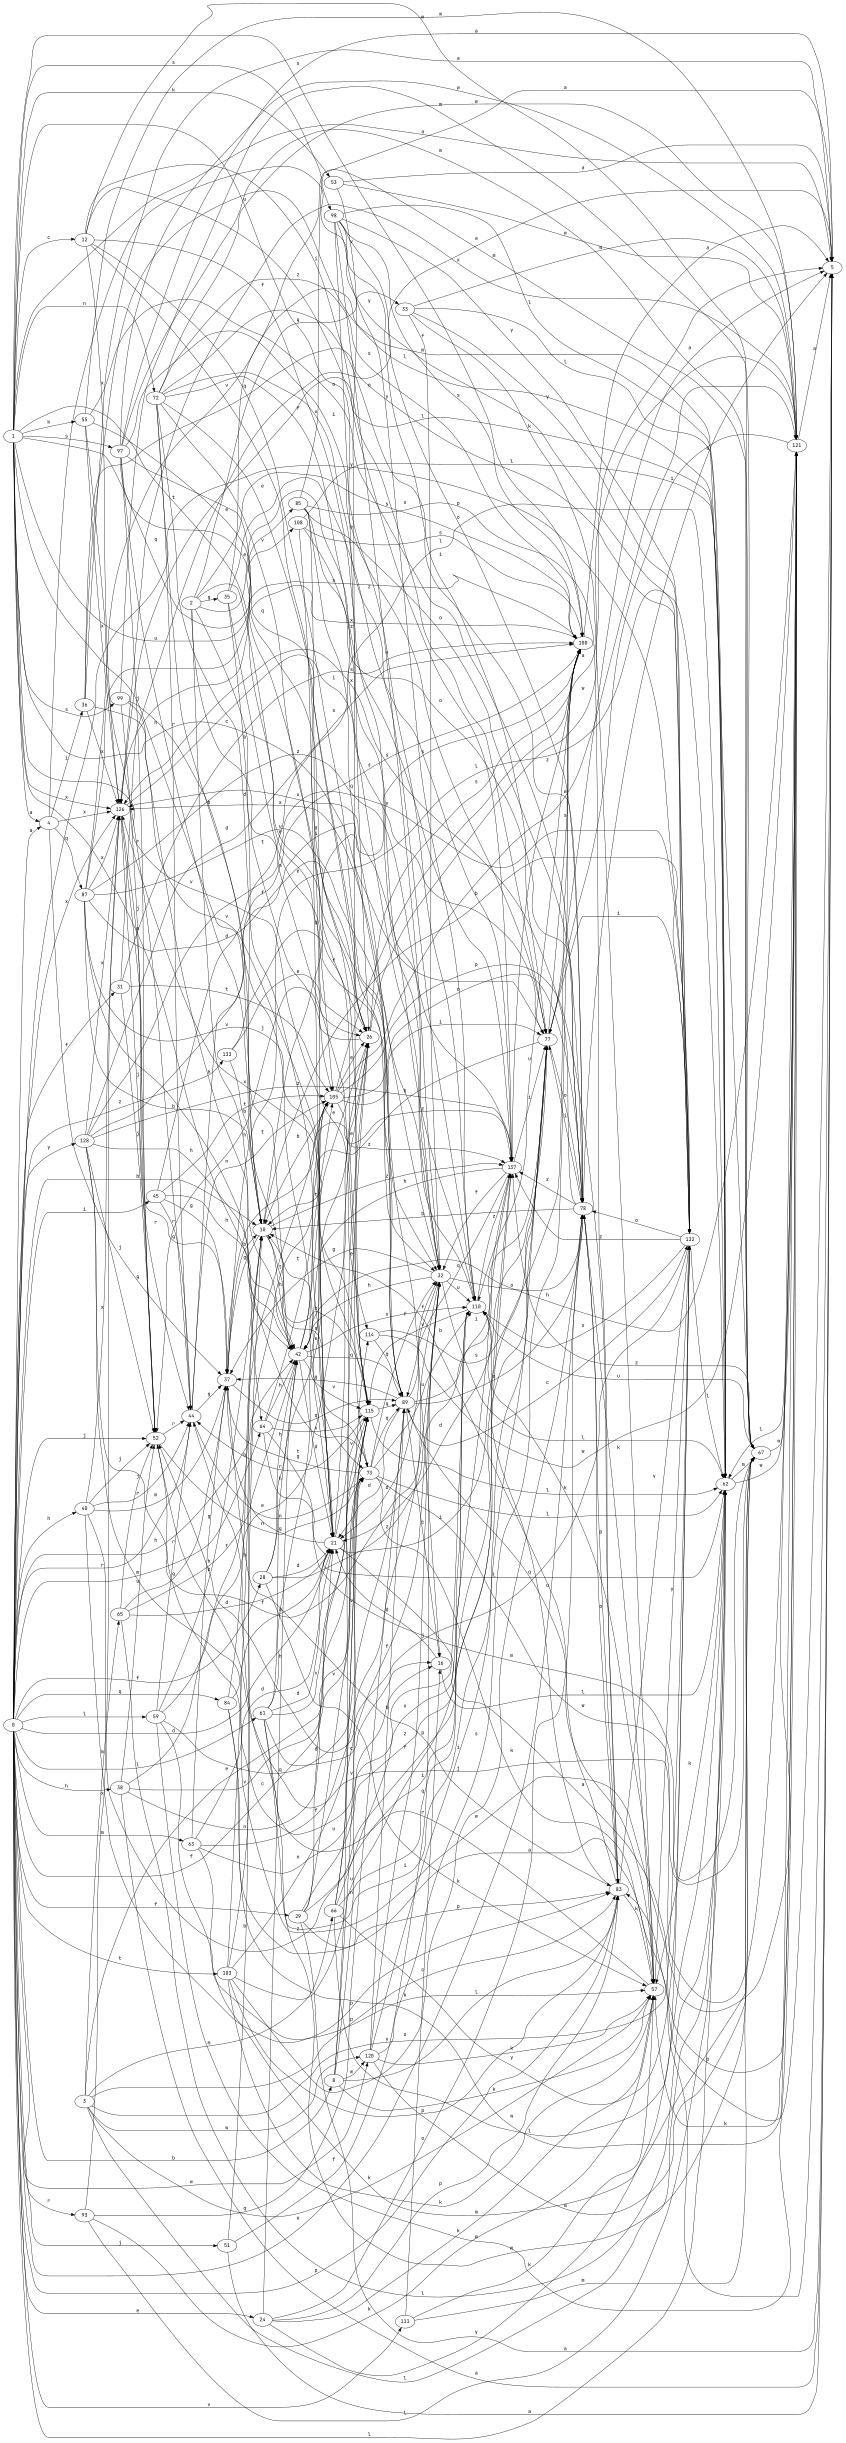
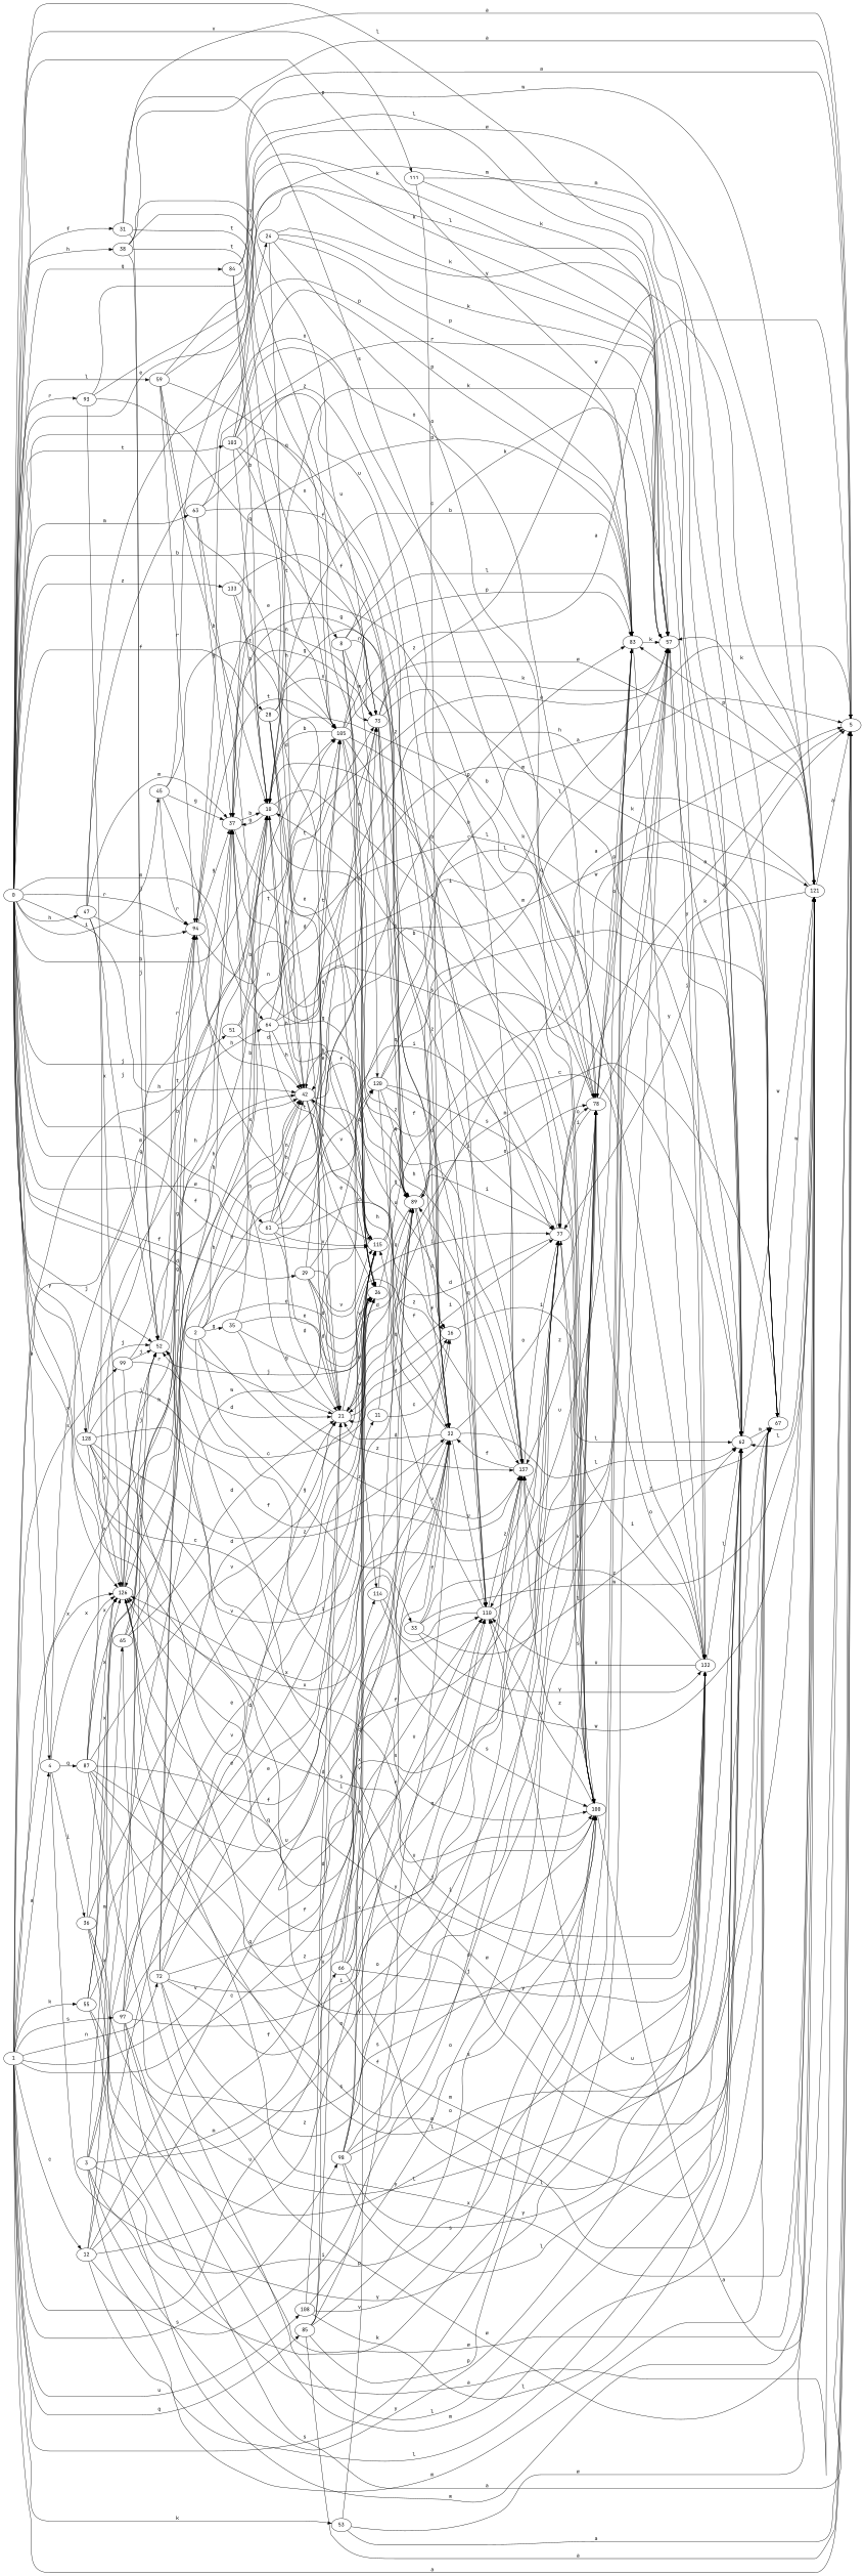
  strict digraph {
    fontname="JetBrains Mono"
    rankdir=LR
    node [fontname="JetBrains Mono"]
    edge [fontname="JetBrains Mono"]
    0
    4
    8
    10
+   11
    21
    24
    28
    29
    31
    38
-   40
+   40 [label=47]
    42
    45
    51
    52
    59
    61
    62
    63
    64
    78
    83
    84
    93
-   94 [label=44]
+   94
    103
    111
    120
    126
    128
    132
    133
    115
    37
    n36 [label=36]
    87
    114
    26
    73
    57
    100
    137
    16
    89
    5
    n47 [label=77]
    105
    32
    110
    121
    67
    1
    12
    53
    55
    72
    85
    97
    98
    99
    108
    2
    33
    35
    3
    65
    66
    0 -> 4 [label=a]
    0 -> 8 [label=b]
    0 -> 10 [label=b]
+   0 -> 11 [label=c]
    0 -> 21 [label=d]
    0 -> 24 [label=e]
    0 -> 28 [label=f]
    0 -> 29 [label=f]
    0 -> 31 [label=f]
    0 -> 38 [label=h]
    0 -> 40 [label=h]
    0 -> 42 [label=h]
    0 -> 45 [label=i]
    0 -> 51 [label=j]
    0 -> 52 [label=j]
    0 -> 59 [label=l]
    0 -> 61 [label=l]
    0 -> 62 [label=l]
    0 -> 63 [label=m]
    0 -> 64 [label=m]
    0 -> 78 [label=o]
    0 -> 83 [label=p]
    0 -> 84 [label=q]
    0 -> 93 [label=r]
    0 -> 94 [label=r]
    0 -> 103 [label=t]
    0 -> 111 [label=v]
    0 -> 120 [label=w]
    0 -> 126 [label=x]
    0 -> 128 [label=y]
    0 -> 132 [label=y]
    0 -> 133 [label=z]
    0 -> 115 [label=f]
    4 -> 126 [label=x]
    4 -> 132 [label=y]
    4 -> 37 [label=g]
    4 -> n36 [label=i]
    4 -> 87 [label=q]
    8 -> 83 [label=l]
    8 -> 120 [label=w]
    8 -> 114 [label=v]
    8 -> 26 [label=e]
    8 -> 73 [label=n]
    8 -> 57 [label=k]
    10 -> 42 [label=h]
    10 -> 37 [label=g]
    10 -> 73 [label=n]
    10 -> 100 [label=s]
    10 -> 137 [label=z]
+   11 -> 16 [label=c]
+   11 -> 89 [label=q]
    21 -> 115 [label=v]
    21 -> 37 [label=g]
    21 -> 26 [label=e]
    21 -> 5 [label=a]
    21 -> n47 [label=i]
    24 -> 42 [label=h]
    24 -> 78 [label=o]
    24 -> 83 [label=p]
    24 -> 132 [label=y]
    24 -> 57 [label=k]
    28 -> 21 [label=d]
    28 -> 42 [label=h]
    28 -> 26 [label=e]
    28 -> 57 [label=k]
    28 -> 137 [label=z]
    29 -> 21 [label=d]
    29 -> 83 [label=p]
    29 -> 115 [label=v]
    29 -> 137 [label=z]
    29 -> 5 [label=a]
    29 -> n47 [label=i]
    31 -> 52 [label=j]
    31 -> 100 [label=s]
    31 -> 5 [label=a]
    31 -> 105 [label=t]
-   38 -> 52 [label=u]
+   38 -> 52 [label=j]
    38 -> 115 [label=v]
    38 -> 73 [label=n]
    38 -> 5 [label=a]
    38 -> 105 [label=t]
    40 -> 52 [label=j]
    40 -> 83 [label=p]
    40 -> 94 [label=r]
    40 -> 126 [label=x]
    40 -> 37 [label=m]
    40 -> 137 [label=z]
    42 -> 21 [label=d]
    42 -> 115 [label=v]
    42 -> 26 [label=e]
    42 -> 89 [label=q]
    42 -> 105 [label=t]
    42 -> 110 [label=u]
    45 -> 42 [label=h]
    45 -> 62 [label=l]
    45 -> 94 [label=r]
    45 -> 37 [label=g]
    45 -> 105 [label=t]
    51 -> 10 [label=b]
    51 -> 5 [label=a]
    51 -> 32 [label=f]
    52 -> 94 [label=r]
    52 -> 73 [label=n]
    52 -> 121 [label=w]
    59 -> 10 [label=b]
    59 -> 94 [label=r]
    59 -> 26 [label=e]
    59 -> 57 [label=k]
    59 -> 89 [label=q]
    59 -> 121 [label=w]
    61 -> 21 [label=d]
    61 -> 42 [label=h]
    61 -> 115 [label=v]
    61 -> 16 [label=c]
    61 -> n47 [label=i]
    61 -> 105 [label=t]
    61 -> 67 [label=m]
    62 -> 57 [label=k]
    62 -> 121 [label=w]
    62 -> 67 [label=m]
    63 -> 21 [label=d]
    63 -> 37 [label=g]
    63 -> 32 [label=f]
    63 -> 110 [label=u]
    63 -> 67 [label=m]
    64 -> 42 [label=h]
    64 -> 62 [label=l]
    64 -> 115 [label=v]
    64 -> 105 [label=t]
    64 -> 67 [label=m]
    78 -> 10 [label=b]
    78 -> 83 [label=p]
    78 -> 126 [label=x]
    78 -> 57 [label=k]
    78 -> 137 [label=z]
    78 -> 5 [label=a]
    78 -> n47 [label=i]
    83 -> 10 [label=b]
    83 -> 78 [label=o]
    83 -> 132 [label=y]
    83 -> 57 [label=k]
    83 -> 110 [label=u]
    84 -> 10 [label=b]
    84 -> 21 [label=d]
    84 -> 5 [label=a]
    84 -> 121 [label=w]
    93 -> 62 [label=l]
    93 -> 126 [label=x]
    93 -> 57 [label=k]
    93 -> 89 [label=q]
    94 -> 37 [label=g]
    94 -> 73 [label=n]
    94 -> 100 [label=s]
    94 -> 105 [label=t]
    103 -> 10 [label=b]
    103 -> 78 [label=o]
    103 -> 83 [label=p]
    103 -> 73 [label=n]
    103 -> 57 [label=k]
    103 -> 105 [label=t]
    103 -> 110 [label=u]
    111 -> 57 [label=k]
    111 -> 16 [label=c]
    111 -> 67 [label=m]
    120 -> 57 [label=k]
    120 -> 100 [label=s]
    120 -> 89 [label=q]
    120 -> n47 [label=i]
    120 -> 32 [label=f]
    120 -> 67 [label=m]
    126 -> 52 [label=j]
    126 -> 62 [label=l]
    126 -> 94 [label=r]
    126 -> 37 [label=g]
    126 -> n47 [label=i]
    128 -> 42 [label=h]
    128 -> 52 [label=j]
    128 -> 126 [label=x]
    128 -> 132 [label=y]
    128 -> 100 [label=s]
    128 -> 137 [label=z]
    128 -> 16 [label=c]
    128 -> n47 [label=i]
    128 -> 32 [label=f]
    132 -> 10 [label=b]
    132 -> 52 [label=j]
    132 -> 62 [label=l]
    132 -> 78 [label=o]
    132 -> 137 [label=z]
    132 -> n47 [label=i]
    132 -> 110 [label=u]
    133 -> 10 [label=b]
    133 -> 26 [label=e]
    133 -> 32 [label=f]
    115 -> 10 [label=b]
    115 -> 62 [label=l]
    115 -> 94 [label=r]
    115 -> 89 [label=q]
    37 -> 10 [label=b]
    37 -> 62 [label=l]
    37 -> 83 [label=p]
-   37 -> 137 [label=z]
+   37 -> 78 [label=z]
    37 -> 89 [label=q]
    n36 -> 62 [label=l]
    n36 -> 126 [label=x]
    n36 -> 132 [label=y]
    n36 -> 115 [label=v]
    n36 -> 5 [label=a]
    87 -> 10 [label=b]
    87 -> 126 [label=x]
    87 -> 115 [label=v]
    87 -> 73 [label=n]
    87 -> 100 [label=s]
    87 -> 137 [label=z]
    87 -> 32 [label=f]
    87 -> 110 [label=u]
    87 -> 67 [label=m]
    114 -> 100 [label=s]
    114 -> 89 [label=q]
    114 -> 121 [label=w]
    26 -> 52 [label=j]
-   26 -> 100 [label=s]
+   64 -> 100 [label=s]
    26 -> 121 [label=w]
    73 -> 62 [label=l]
    73 -> 126 [label=x]
    73 -> 37 [label=g]
    73 -> 57 [label=k]
    73 -> 89 [label=q]
    73 -> 32 [label=f]
    73 -> 110 [label=u]
    73 -> 121 [label=w]
    57 -> 94 [label=r]
    57 -> 132 [label=y]
    57 -> 89 [label=q]
    100 -> 126 [label=x]
    100 -> 137 [label=z]
    100 -> 5 [label=a]
    100 -> 110 [label=u]
    137 -> 42 [label=h]
    137 -> 89 [label=q]
    137 -> n47 [label=i]
    137 -> 32 [label=f]
    16 -> 21 [label=d]
    16 -> 62 [label=l]
    89 -> 21 [label=d]
    89 -> 78 [label=o]
    89 -> 132 [label=c]
    89 -> 37 [label=g]
    89 -> 16 [label=c]
    89 -> n47 [label=i]
    89 -> 32 [label=f]
    n47 -> 10 [label=b]
    n47 -> 21 [label=d]
    n47 -> 78 [label=o]
    n47 -> 100 [label=s]
    n47 -> 5 [label=a]
    105 -> 10 [label=b]
    105 -> 78 [label=o]
    105 -> 83 [label=p]
    105 -> 26 [label=e]
    105 -> 137 [label=z]
    105 -> 5 [label=a]
    105 -> n47 [label=i]
    105 -> 121 [label=w]
    32 -> 21 [label=d]
    32 -> 42 [label=h]
    32 -> 62 [label=l]
    32 -> 78 [label=o]
    32 -> 126 [label=x]
    32 -> 37 [label=g]
    32 -> 110 [label=u]
    110 -> 126 [label=x]
    110 -> 115 [label=v]
    110 -> 57 [label=k]
    110 -> 137 [label=z]
    121 -> 42 [label=h]
    121 -> 62 [label=l]
    121 -> 83 [label=p]
    121 -> 126 [label=x]
    121 -> 57 [label=k]
    121 -> 5 [label=a]
    121 -> n47 [label=i]
    67 -> 52 [label=j]
    67 -> 137 [label=z]
    67 -> 110 [label=u]
    67 -> 121 [label=w]
    1 -> 4 [label=a]
    1 -> 42 [label=h]
    1 -> 64 [label=m]
    1 -> 126 [label=x]
    1 -> 114 [label=v]
    1 -> 100 [label=s]
    1 -> 16 [label=c]
    1 -> 5 [label=a]
    1 -> 105 [label=t]
    1 -> 110 [label=u]
    1 -> 12 [label=c]
    1 -> 53 [label=k]
    1 -> 55 [label=k]
    1 -> 72 [label=n]
    1 -> 85 [label=q]
    1 -> 97 [label=s]
    1 -> 98 [label=s]
    1 -> 99 [label=s]
    1 -> 108 [label=u]
    12 -> 126 [label=x]
    12 -> 115 [label=v]
    12 -> 137 [label=z]
    12 -> 89 [label=q]
    12 -> n47 [label=i]
    12 -> 32 [label=f]
    12 -> 67 [label=m]
    53 -> 115 [label=v]
    53 -> 5 [label=a]
    53 -> 121 [label=w]
    55 -> 78 [label=o]
    55 -> 94 [label=r]
    55 -> 126 [label=x]
    55 -> 26 [label=e]
    55 -> 121 [label=w]
    72 -> 10 [label=b]
    72 -> 21 [label=d]
    72 -> 78 [label=o]
    72 -> 94 [label=r]
-   72 -> 115 [label=v]
    72 -> 26 [label=e]
    72 -> 100 [label=s]
    72 -> 32 [label=f]
    72 -> 110 [label=u]
    72 -> 121 [label=w]
    85 -> 21 [label=d]
    85 -> 78 [label=o]
    85 -> 83 [label=p]
    85 -> 89 [label=q]
    85 -> 5 [label=a]
    85 -> 32 [label=f]
    97 -> 21 [label=d]
    97 -> 52 [label=j]
    97 -> 26 [label=e]
    97 -> 89 [label=q]
    97 -> 5 [label=a]
    97 -> n47 [label=i]
    97 -> 121 [label=w]
    97 -> 67 [label=m]
    98 -> 62 [label=l]
    98 -> 78 [label=o]
    98 -> 132 [label=y]
    98 -> 26 [label=e]
    98 -> 100 [label=s]
    98 -> n47 [label=i]
    98 -> 32 [label=f]
    98 -> 110 [label=u]
    99 -> 21 [label=d]
    99 -> 42 [label=h]
    99 -> 52 [label=j]
    99 -> 67 [label=m]
    108 -> 21 [label=d]
    108 -> 62 [label=l]
    108 -> 78 [label=o]
    108 -> 100 [label=s]
    2 -> 42 [label=h]
    2 -> 26 [label=e]
    2 -> 73 [label=n]
    2 -> 100 [label=s]
    2 -> 137 [label=z]
    2 -> 105 [label=t]
    2 -> 33 [label=g]
    2 -> 35 [label=g]
    33 -> 62 [label=l]
    33 -> 132 [label=y]
    33 -> 57 [label=k]
    33 -> 32 [label=f]
    33 -> 121 [label=w]
    35 -> 10 [label=b]
    35 -> 26 [label=e]
    35 -> 137 [label=z]
    35 -> 67 [label=m]
    3 -> 62 [label=l]
    3 -> 83 [label=p]
    3 -> 120 [label=w]
    3 -> 132 [label=y]
    3 -> 26 [label=e]
    3 -> 57 [label=k]
    3 -> 65 [label=m]
    3 -> 66 [label=m]
    65 -> 21 [label=d]
    65 -> 42 [label=h]
    65 -> 52 [label=j]
    65 -> 62 [label=l]
    65 -> 37 [label=g]
    66 -> 62 [label=l]
    66 -> 132 [label=y]
    66 -> 115 [label=v]
    66 -> 137 [label=q]
    66 -> 32 [label=f]
    66 -> 110 [label=u]
  }
